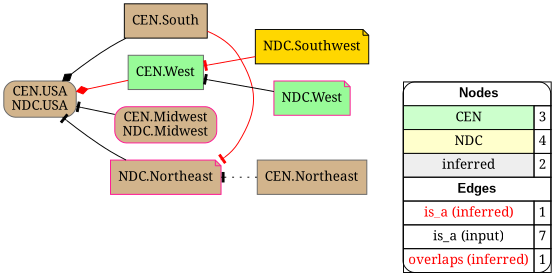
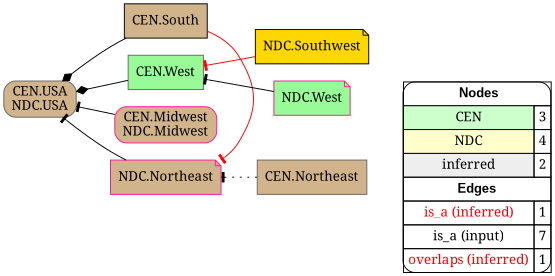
  digraph {
    fontname="Noto Serif"
    rankdir=RL
    node [fillcolor=tan fontname="Noto Serif" shape=box style=filled color=deeppink]
    edge [arrowhead=tee color="#000000" constraint=true fontname="Noto Serif" penwidth=1 style=bold]
    n1 [fillcolor=white label=<   <TABLE BORDER="0" CELLBORDER="1" CELLSPACING="0" CELLPADDING="4">  <TR> <TD COLSPAN="2"><font face="Arial Black"> Nodes</font></TD> </TR>  <TR>   <TD bgcolor="#CCFFCC" fontname="helvetica">CEN</TD>   <TD>3</TD>   </TR>  <TR>   <TD bgcolor="#FFFFCC" fontname="helvetica">NDC</TD>   <TD>4</TD>   </TR>  <TR>   <TD bgcolor="#EEEEEE" fontname="helvetica">inferred</TD>   <TD>2</TD>   </TR>  <TR> <TD COLSPAN="2"><font face = "Arial Black"> Edges </font></TD> </TR>  <TR>   <TD><font color ="#FF0000">is_a (inferred)</font></TD><TD>1</TD> </TR> <TR>   <TD><font color ="#000000">is_a (input)</font></TD><TD>7</TD> </TR> <TR>   <TD><font color ="#FF0000">overlaps (inferred)</font></TD><TD>1</TD> </TR> </TABLE>   > margin=0 style="filled,rounded" color=""]
    "NDC.Northeast" [shape=note]
    "CEN.South" [color=black]
    "CEN.USA\nNDC.USA" [color=gray40 style="filled,rounded"]
    "CEN.West" [color=gray40 fillcolor=palegreen]
    "CEN.Northeast" [color=gray40]
    "NDC.Southwest" [color=black fillcolor=gold shape=note]
    "NDC.West" [fillcolor=palegreen shape=note]
    "CEN.Midwest\nNDC.Midwest" [style="filled,rounded"]
    subgraph sub_1 {
      rank=source
      n1
    }
    "NDC.Northeast" -> "CEN.USA\nNDC.USA"
    "CEN.South" -> "NDC.Northeast" [color="#FF0000" constraint=false]
    "CEN.South" -> "CEN.USA\nNDC.USA" [arrowhead=diamond]
-   "CEN.West" -> "CEN.USA\nNDC.USA" [arrowhead=diamond color="#FF0000"]
+   "CEN.West" -> "CEN.USA\nNDC.USA" [arrowhead=diamond]
    "CEN.Northeast" -> "NDC.Northeast" [style=dotted]
    "NDC.Southwest" -> "CEN.West" [color="#FF0000"]
    "NDC.West" -> "CEN.West"
    "CEN.Midwest\nNDC.Midwest" -> "CEN.USA\nNDC.USA"
  }
